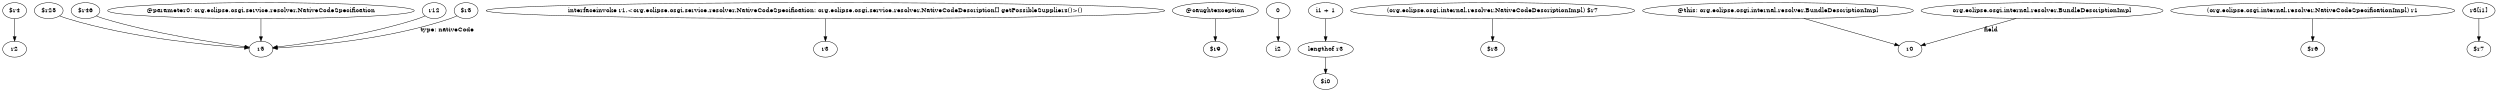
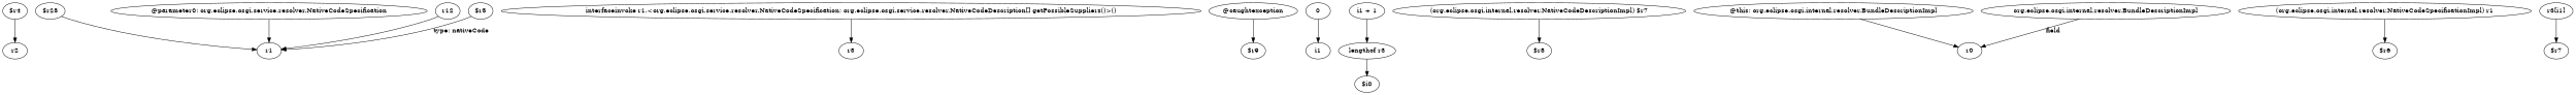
  digraph {
    n1 [label="$r4"]
    n2 [label=r2]
    n3 [label="$r25"]
-   n4 [label=r5]
+   n4 [label=r1]
    n5 [label="interfaceinvoke r1.<org.eclipse.osgi.service.resolver.NativeCodeSpecification: org.eclipse.osgi.service.resolver.NativeCodeDescription[] getPossibleSuppliers()>()"]
    n6 [label=r3]
    n7 [label="@caughtexception"]
    n8 [label="$r9"]
-   n9 [label="$r46"]
    n10 [label=0]
-   n11 [label=i2]
+   n11 [label=i1]
    n12 [label="lengthof r3"]
    n13 [label="$i0"]
    n14 [label="@parameter0: org.eclipse.osgi.service.resolver.NativeCodeSpecification"]
    n15 [label="(org.eclipse.osgi.internal.resolver.NativeCodeDescriptionImpl) $r7"]
    n16 [label="$r8"]
    n17 [label="@this: org.eclipse.osgi.internal.resolver.BundleDescriptionImpl"]
    n18 [label=r0]
    n19 [label="i1 + 1"]
    n20 [label="(org.eclipse.osgi.internal.resolver.NativeCodeSpecificationImpl) r1"]
    n21 [label="$r6"]
    n22 [label=r12]
    n23 [label="r3[i1]"]
    n24 [label="$r7"]
    n25 [label="$r5"]
    n26 [label="org.eclipse.osgi.internal.resolver.BundleDescriptionImpl"]
    n1 -> n2
    n3 -> n4
    n5 -> n6
    n7 -> n8
-   n9 -> n4
    n10 -> n11
    n12 -> n13
    n14 -> n4
    n15 -> n16
    n17 -> n18
    n19 -> n12
    n20 -> n21
    n22 -> n4
    n23 -> n24
    n25 -> n4 [label="type: nativeCode"]
    n26 -> n18 [label=field]
  }
